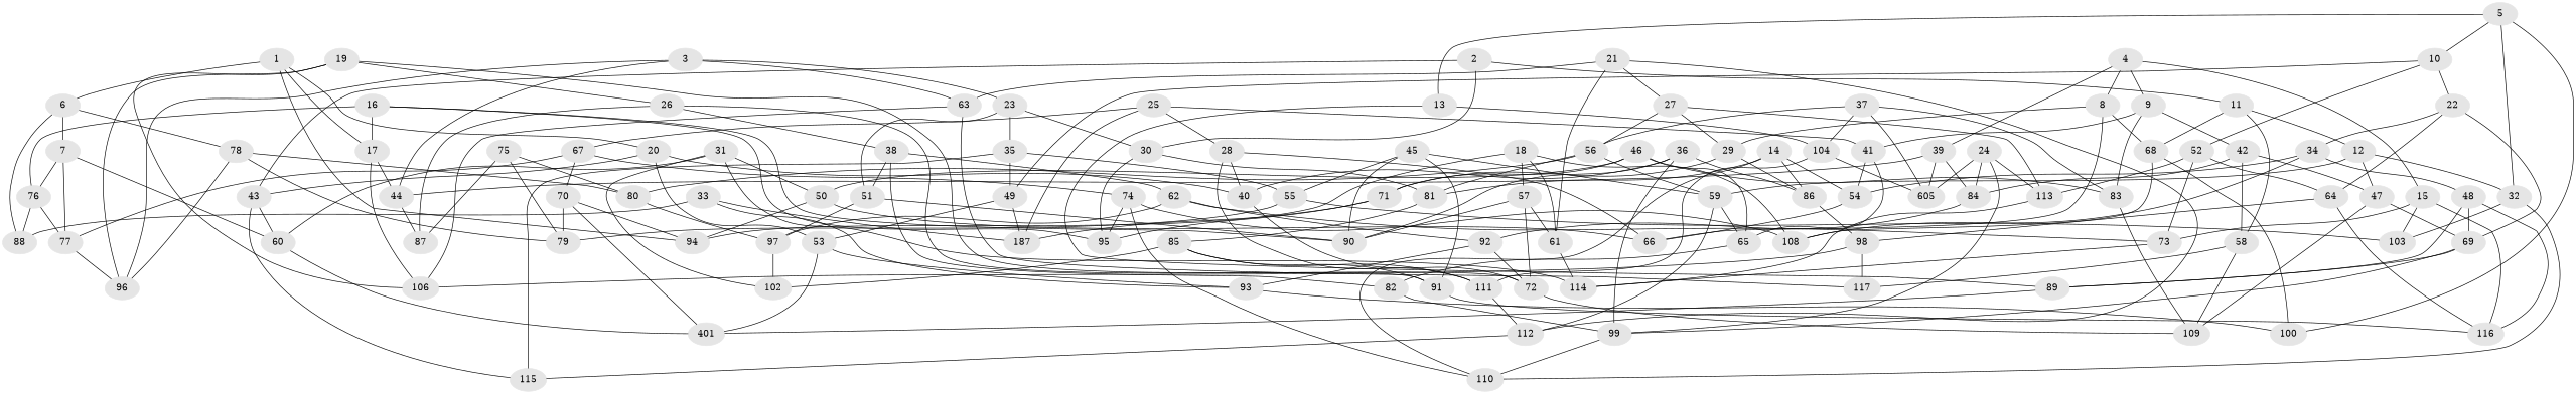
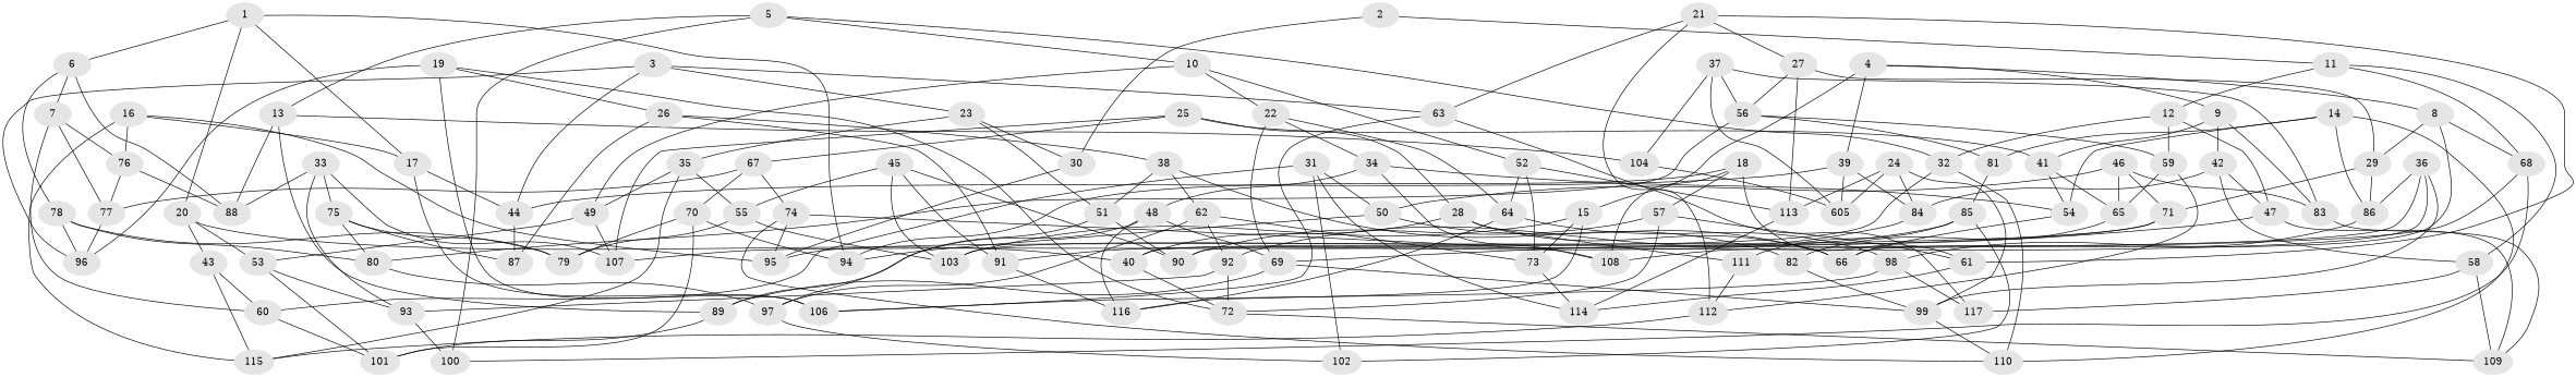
  graph {
    node [color=gray90 style=filled]
    1
    6
    17
    20
    94
    7
    78
    88
    44
    106
    43
    40
    53
    2
    11
    30
    68
    12
    58
    81
    95
    60
    115
    85
    3
    23
    63
    96
    35
    51
    87
    117
    4
    8
    9
    15
    39
    29
    66
    41
    42
    83
    73
    103
    116
    84
    n47 [label=605]
    5
    10
    13
    32
    100
    22
    49
    52
    89
    104
    110
    76
    77
    79
    80
-   101 [label=401]
+   101
    86
    71
    108
    54
    65
    47
    109
    34
    64
    69
-   107 [label=187]
+   107
    113
    59
    112
    111
    14
    98
    114
    16
    18
    57
    61
    72
    90
    19
    26
    38
    91
    93
    21
    27
    56
    48
    99
    55
    97
    24
    82
    92
    25
    28
    67
    70
    74
    62
    31
    50
    102
    33
    75
    36
    37
    45
    46
    1 -- 6
    1 -- 17
    1 -- 20
    1 -- 94
    6 -- 7
    6 -- 78
    6 -- 88
    17 -- 44
    17 -- 106
    20 -- 43
    20 -- 40
    20 -- 53
    7 -- 60
    7 -- 76
    7 -- 77
    78 -- 96
    78 -- 79
    78 -- 80
    44 -- 87
    43 -- 60
    43 -- 115
    40 -- 72
    53 -- 101
    53 -- 93
-   2 -- 43
    2 -- 11
    2 -- 30
    11 -- 68
    11 -- 12
    11 -- 58
-   30 -- 81
    30 -- 95
    68 -- 100
    68 -- 108
    12 -- 32
    12 -- 47
    12 -- 59
    58 -- 117
    58 -- 109
    81 -- 85
    60 -- 101
    85 -- 111
    85 -- 91
    85 -- 102
    3 -- 44
    3 -- 23
    3 -- 63
    3 -- 96
    23 -- 30
    23 -- 35
    23 -- 51
    63 -- 106
    63 -- 117
    35 -- 115
    35 -- 49
    35 -- 55
    51 -- 90
    51 -- 97
    4 -- 8
    4 -- 9
    4 -- 15
    4 -- 39
    8 -- 68
    8 -- 29
    8 -- 66
    9 -- 41
    9 -- 42
    9 -- 83
    15 -- 73
    15 -- 103
    15 -- 116
    39 -- 44
    39 -- 84
    39 -- n47
    29 -- 86
    29 -- 71
    41 -- 54
    41 -- 65
    42 -- 58
    42 -- 84
    42 -- 47
    83 -- 109
    73 -- 114
    84 -- 92
    5 -- 10
    5 -- 13
    5 -- 32
    5 -- 100
    10 -- 22
    10 -- 49
    10 -- 52
+   13 -- 88
    13 -- 89
    13 -- 104
    32 -- 103
    32 -- 110
    22 -- 34
    22 -- 64
    22 -- 69
    49 -- 53
    49 -- 107
    52 -- 73
    52 -- 64
    52 -- 113
    89 -- 101
    104 -- n47
-   104 -- 111
    76 -- 88
    76 -- 77
    77 -- 96
    80 -- 97
    86 -- 98
    71 -- 95
    71 -- 107
    54 -- 66
    65 -- 82
    47 -- 109
    47 -- 69
    34 -- 108
    34 -- 54
    34 -- 48
    64 -- 116
    64 -- 98
    69 -- 89
    69 -- 99
    113 -- 114
    59 -- 65
    59 -- 112
    112 -- 115
    111 -- 112
    14 -- 81
    14 -- 110
    14 -- 86
    14 -- 54
    98 -- 106
    98 -- 117
    16 -- 17
    16 -- 95
-   16 -- 90
+   16 -- 115
    16 -- 76
    18 -- 94
    18 -- 108
    18 -- 57
    18 -- 61
    57 -- 61
    57 -- 72
    57 -- 90
    61 -- 114
    72 -- 109
    19 -- 106
    19 -- 96
    19 -- 72
    19 -- 26
    26 -- 87
    26 -- 38
    26 -- 91
    38 -- 51
    38 -- 82
    38 -- 62
    91 -- 116
    93 -- 100
    21 -- 63
    21 -- 112
    21 -- 61
    21 -- 27
    27 -- 29
    27 -- 113
    27 -- 56
    56 -- 81
    56 -- 80
    56 -- 59
    48 -- 116
    48 -- 89
    48 -- 69
    99 -- 110
    55 -- 103
    55 -- 79
    97 -- 102
    24 -- 84
    24 -- n47
    24 -- 113
    24 -- 99
    82 -- 99
    92 -- 72
    92 -- 93
    25 -- 41
    25 -- 107
    25 -- 28
    25 -- 67
    28 -- 40
    28 -- 66
    28 -- 111
    67 -- 77
    67 -- 70
    67 -- 74
    70 -- 94
    70 -- 79
    70 -- 101
    74 -- 95
    74 -- 110
    74 -- 108
    62 -- 73
    62 -- 97
    62 -- 92
    31 -- 60
    31 -- 114
    31 -- 50
    31 -- 102
    50 -- 94
    50 -- 66
    33 -- 88
    33 -- 107
    33 -- 93
+   33 -- 75
    75 -- 87
    75 -- 79
    75 -- 80
    36 -- 40
    36 -- 86
    36 -- 90
    36 -- 99
    37 -- 83
    37 -- n47
    37 -- 104
    37 -- 56
-   45 -- 59
+   45 -- 103
    45 -- 90
    45 -- 91
    45 -- 55
    46 -- 83
    46 -- 71
    46 -- 65
    46 -- 50
  }
